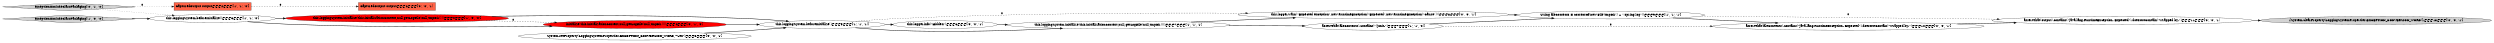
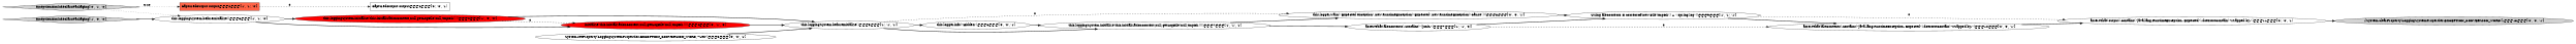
  digraph {
    rankdir=LR
    node [fillcolor=white shape=ellipse style=filled]
    edge [style=bold]
    n1 [label="assertThat(fileContents).contains(\"(junit-\")@@@7@@@['1', '1', '0']"]
    n2 [label="String fileContents = contentOf(new File(tmpDir() + \"/spring.log\"))@@@9@@@['1', '1', '1']"]
    n3 [label="assertThat(fileContents).contains(\"java.lang.RuntimeException: Expected\").doesNotContain(\"Wrapped by:\")@@@10@@@['0', '0', '1']"]
    n4 [label="assertThat(output).contains(\"java.lang.RuntimeException: Expected\").doesNotContain(\"Wrapped by:\")@@@11@@@['0', '0', '1']"]
    n5 [fillcolor=red label="this.loggingSystem.initialize(this.initializationContext,null,getLogFile(null,tmpDir()))@@@4@@@['1', '0', '0']"]
    n6 [fillcolor=red label="initialize(this.initializationContext,null,getLogFile(null,tmpDir()))@@@4@@@['0', '1', '0']"]
    n7 [label="this.loggingSystem.beforeInitialize()@@@5@@@['1', '1', '1']"]
    n8 [label="this.logger.warn(\"Expected exception\",new RuntimeException(\"Expected\",new RuntimeException(\"Cause\")))@@@8@@@['0', '0', '1']"]
    n9 [label="this.logger.info(\"Hidden\")@@@6@@@['0', '0', '1']"]
    n10 [label="this.loggingSystem.initialize(this.initializationContext,null,getLogFile(null,tmpDir()))@@@7@@@['1', '1', '1']"]
    n11 [label="this.loggingSystem.beforeInitialize()@@@3@@@['1', '1', '0']"]
    n12 [fillcolor=lightgray label="exceptionsIncludeClassPackaging['0', '1', '0']" shape=diamond]
    n13 [fillcolor=tomato label="CapturedOutput output@@@2@@@['1', '1', '0']" shape=box]
-   n14 [fillcolor=tomato label="CapturedOutput output@@@2@@@['0', '0', '1']" shape=box]
+   n14 [label="CapturedOutput output@@@2@@@['0', '0', '1']" shape=box]
    n15 [fillcolor=lightgray label="{System.clearProperty(LoggingSystemProperties.EXCEPTION_CONVERSION_WORD)}@@@13@@@['0', '0', '1']"]
    n16 [fillcolor=lightgray label="exceptionsIncludeClassPackaging['1', '0', '0']" shape=diamond]
    n17 [label="System.setProperty(LoggingSystemProperties.EXCEPTION_CONVERSION_WORD,\"%ex\")@@@3@@@['0', '0', '1']"]
    n1 -> n2
    n1 -> n3 [label=0 style=dashed]
    n2 -> n3
    n2 -> n4 [label=0 style=dashed]
    n3 -> n4
    n4 -> n15
    n5 -> n6 [label=0 style=dashed]
    n5 -> n7
    n6 -> n7
    n7 -> n8 [label=0 style=dashed]
    n7 -> n9
    n7 -> n10
    n8 -> n2
    n9 -> n10
    n10 -> n1
    n10 -> n8
    n11 -> n5
    n11 -> n6
    n12 -> n11 [style=dotted]
-   n12 -> n13 [label=0 style=dotted]
+   n12 -> n13 [label=true style=dotted]
    n13 -> n14 [label=0 style=dashed]
    n16 -> n11
    n17 -> n7
  }
